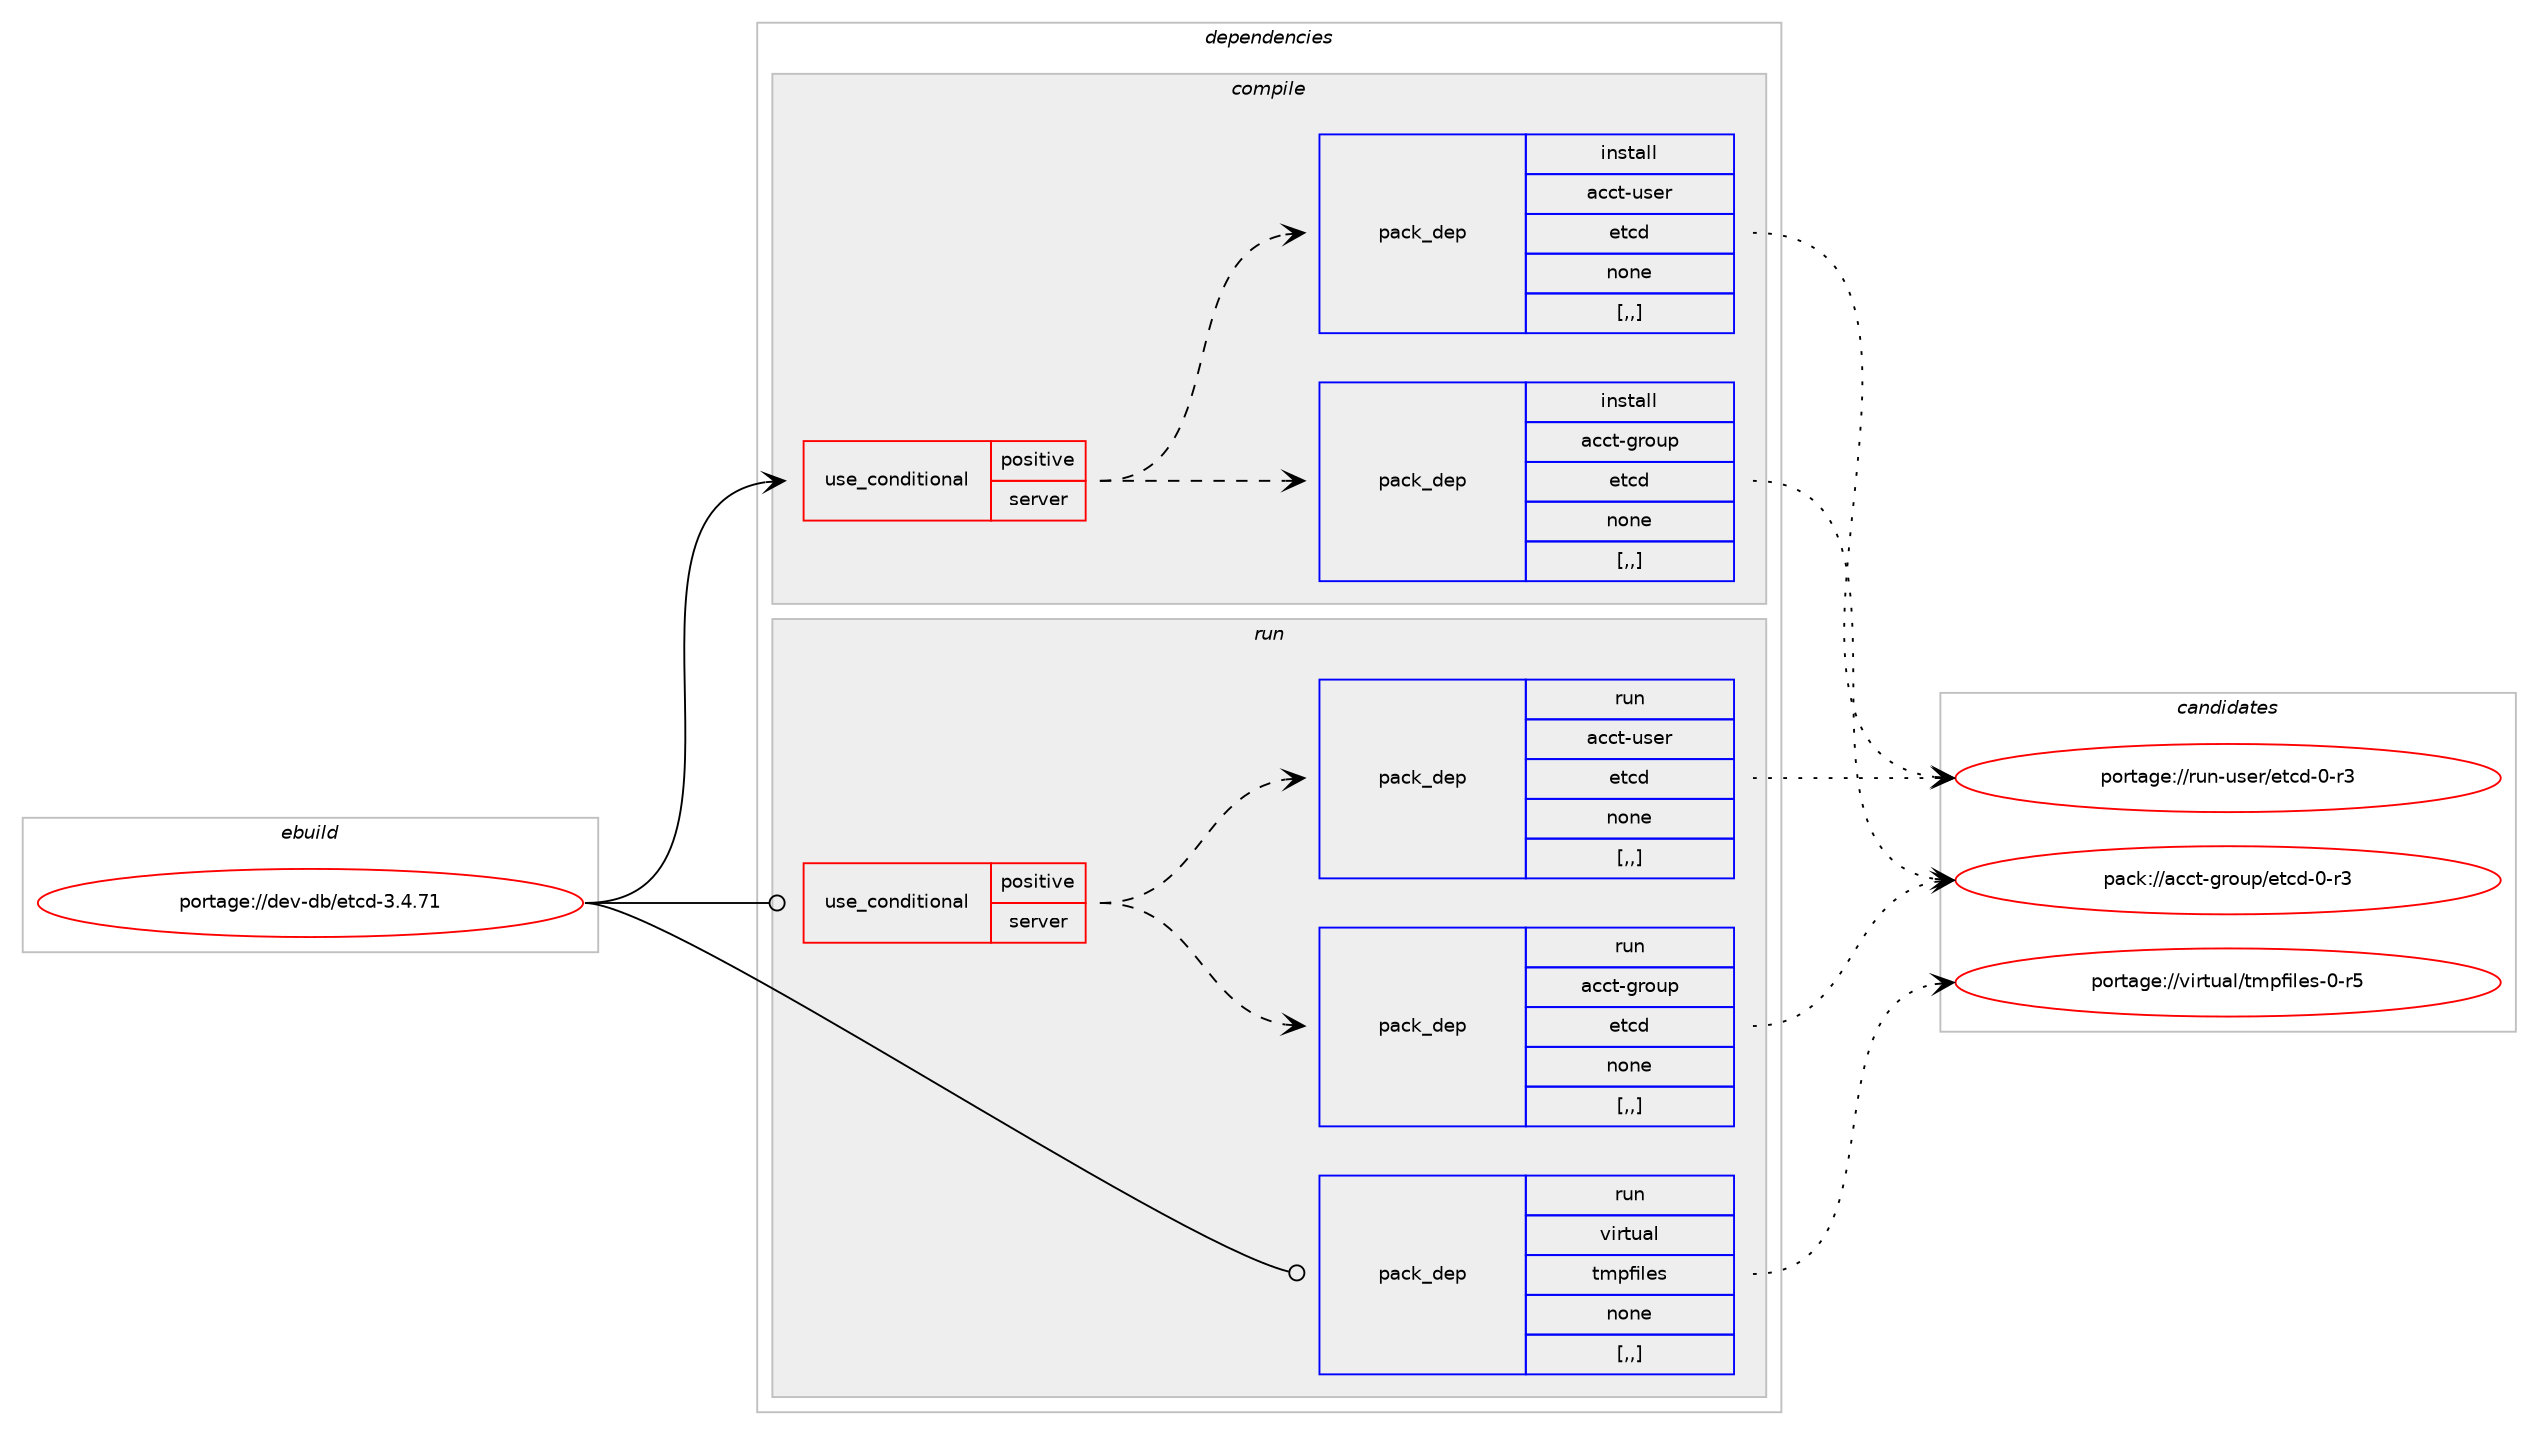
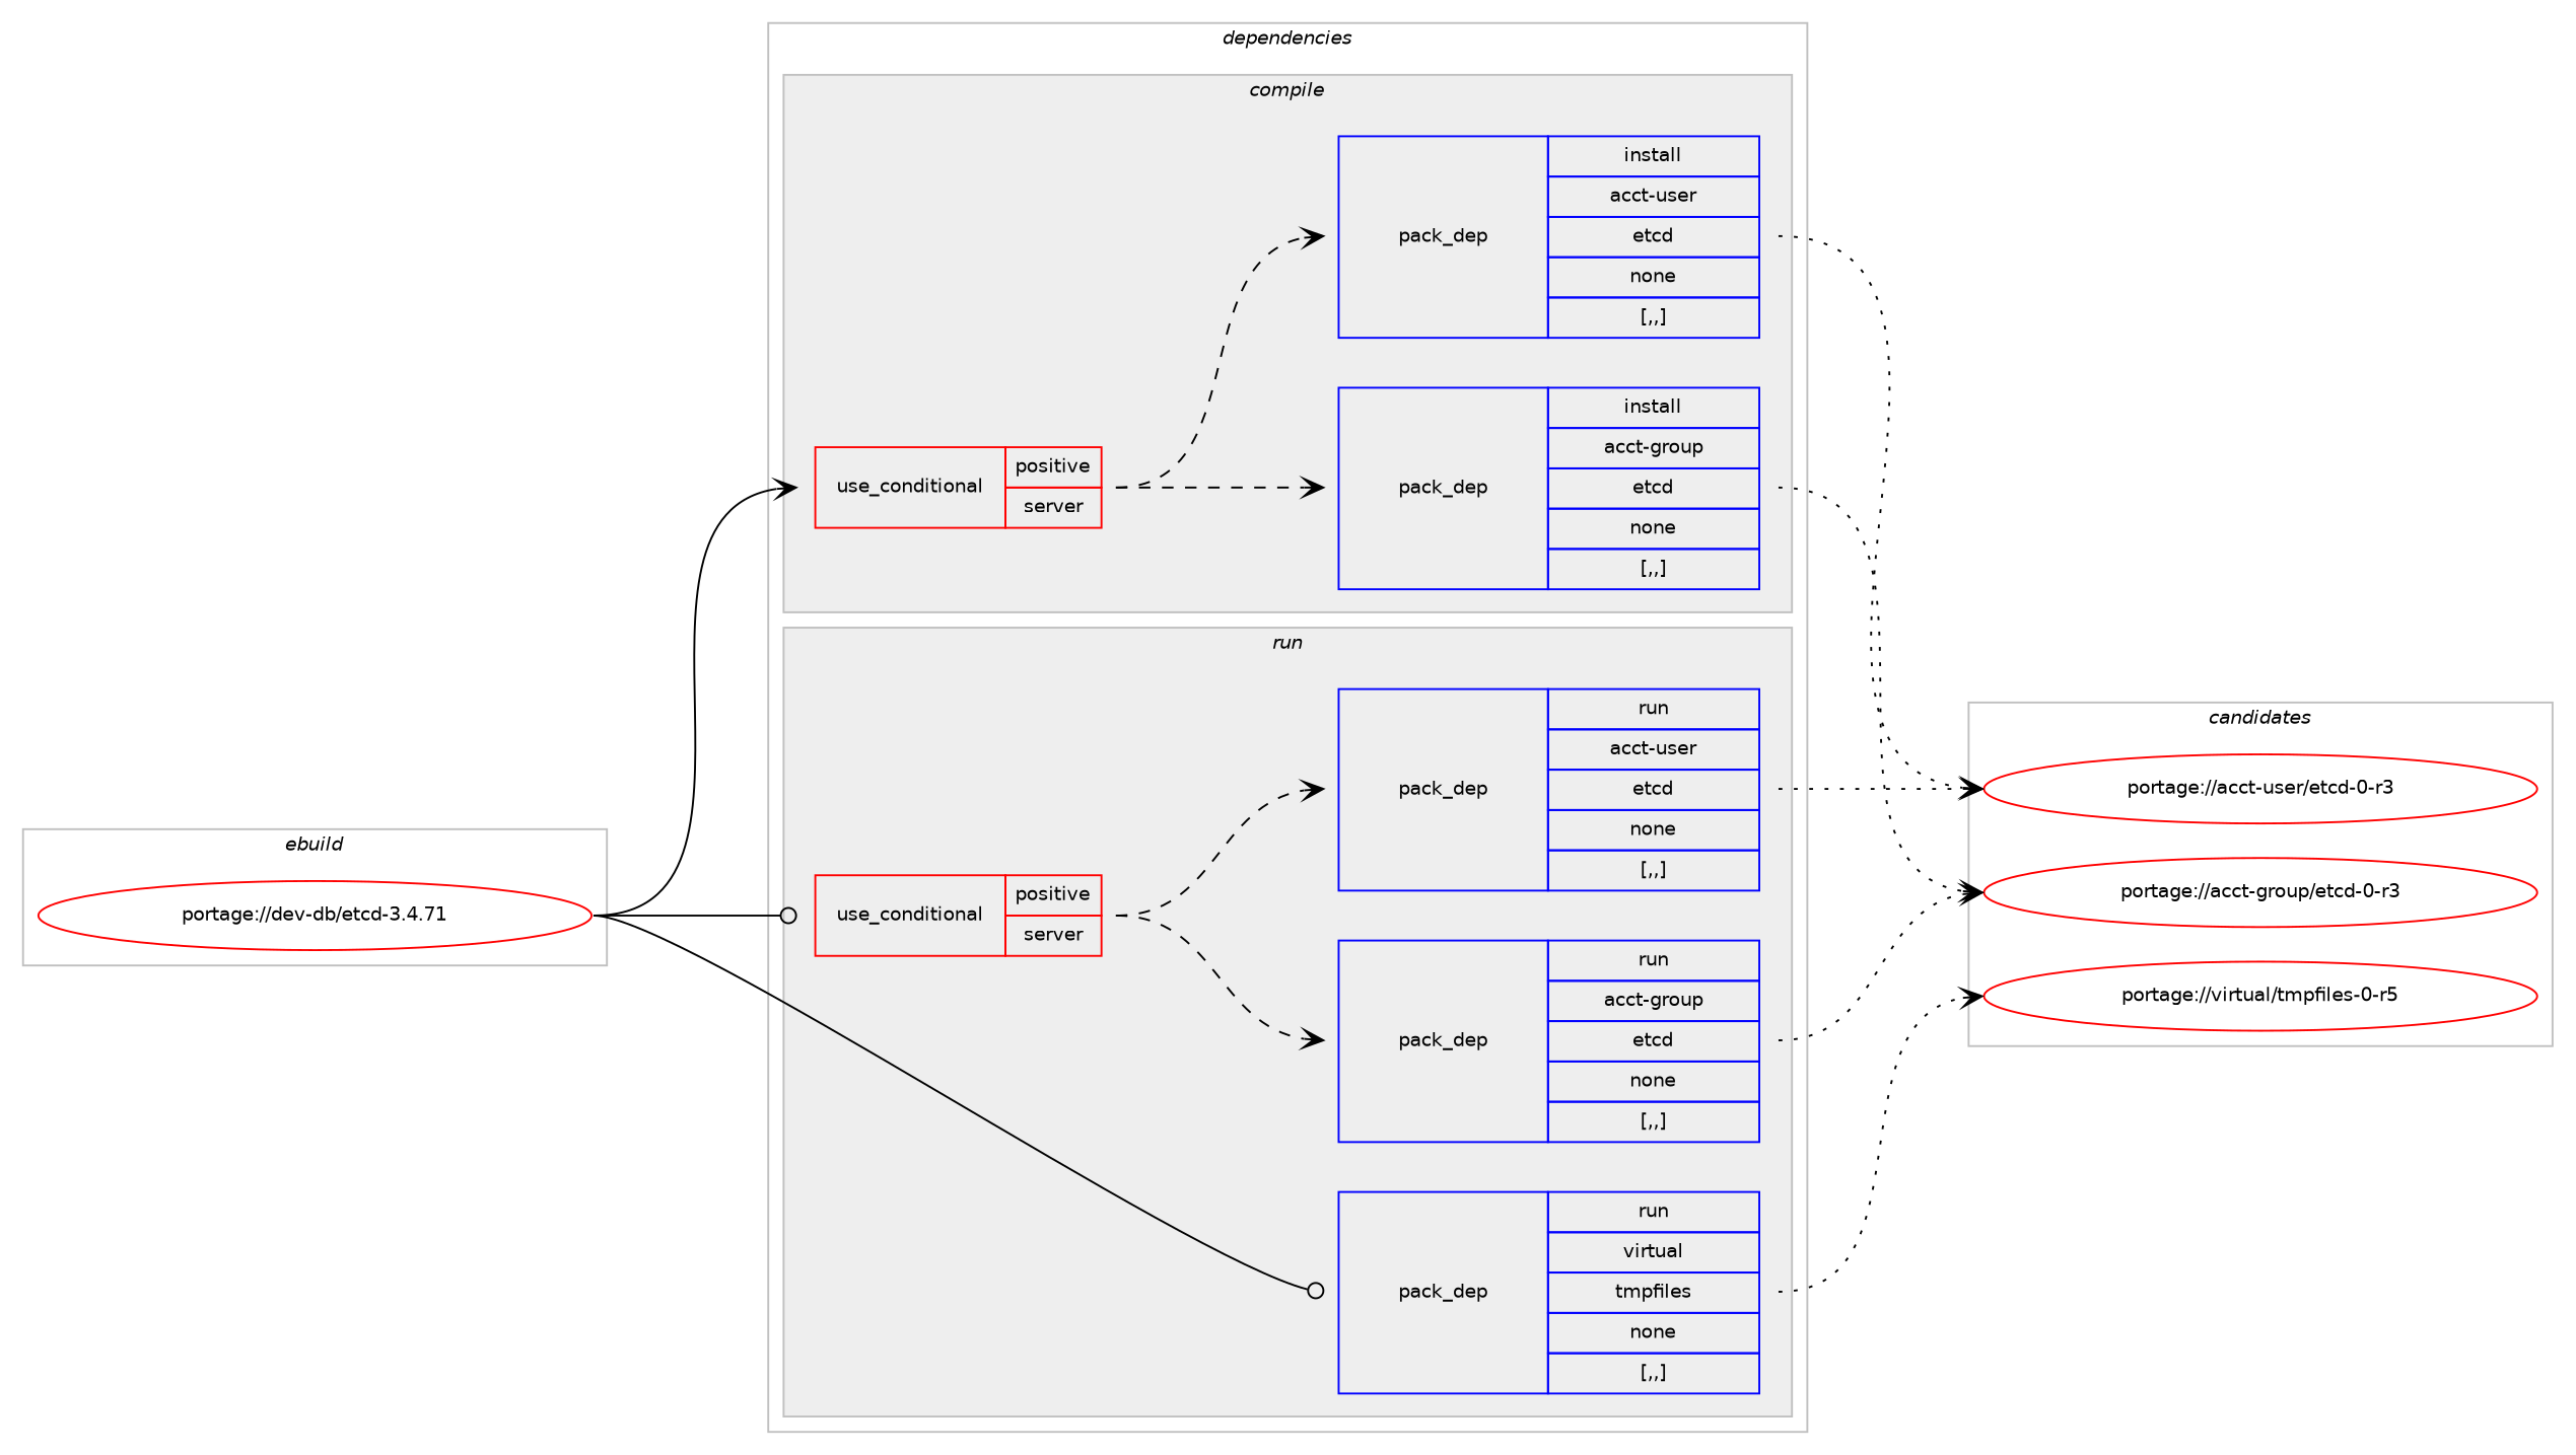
  digraph {
    compound=true
    concentrate=true
    fontname=Helvetica
    fontsize=10
    newrank=true
    rankdir=LR
    ranksep=1.5
    node [color=red fontname=Helvetica fontsize=10 shape=none]
    edge [arrowhead=vee headport=w style=dotted tailport=e weight=20]
    n1 [label="portage://dev-db/etcd-3.4.71" width=4 shape=""]
    n2 [color=blue label=<<TABLE BORDER="0" CELLBORDER="1" CELLSPACING="0" CELLPADDING="4" WIDTH="220"><TR><TD ROWSPAN="6" CELLPADDING="30">pack_dep</TD></TR><TR><TD WIDTH="110">install</TD></TR><TR><TD>acct-group</TD></TR><TR><TD>etcd</TD></TR><TR><TD>none</TD></TR><TR><TD>[,,]</TD></TR></TABLE>>]
    n3 [color=blue label=<<TABLE BORDER="0" CELLBORDER="1" CELLSPACING="0" CELLPADDING="4" WIDTH="220"><TR><TD ROWSPAN="6" CELLPADDING="30">pack_dep</TD></TR><TR><TD WIDTH="110">install</TD></TR><TR><TD>acct-user</TD></TR><TR><TD>etcd</TD></TR><TR><TD>none</TD></TR><TR><TD>[,,]</TD></TR></TABLE>>]
    n4 [label=<<TABLE BORDER="0" CELLBORDER="1" CELLSPACING="0" CELLPADDING="4"><TR><TD ROWSPAN="3" CELLPADDING="10">use_conditional</TD></TR><TR><TD>positive</TD></TR><TR><TD>server</TD></TR></TABLE>>]
    n5 [color=blue label=<<TABLE BORDER="0" CELLBORDER="1" CELLSPACING="0" CELLPADDING="4" WIDTH="220"><TR><TD ROWSPAN="6" CELLPADDING="30">pack_dep</TD></TR><TR><TD WIDTH="110">run</TD></TR><TR><TD>acct-group</TD></TR><TR><TD>etcd</TD></TR><TR><TD>none</TD></TR><TR><TD>[,,]</TD></TR></TABLE>>]
    n6 [color=blue label=<<TABLE BORDER="0" CELLBORDER="1" CELLSPACING="0" CELLPADDING="4" WIDTH="220"><TR><TD ROWSPAN="6" CELLPADDING="30">pack_dep</TD></TR><TR><TD WIDTH="110">run</TD></TR><TR><TD>acct-user</TD></TR><TR><TD>etcd</TD></TR><TR><TD>none</TD></TR><TR><TD>[,,]</TD></TR></TABLE>>]
    n7 [label=<<TABLE BORDER="0" CELLBORDER="1" CELLSPACING="0" CELLPADDING="4"><TR><TD ROWSPAN="3" CELLPADDING="10">use_conditional</TD></TR><TR><TD>positive</TD></TR><TR><TD>server</TD></TR></TABLE>>]
    n8 [color=blue label=<<TABLE BORDER="0" CELLBORDER="1" CELLSPACING="0" CELLPADDING="4" WIDTH="220"><TR><TD ROWSPAN="6" CELLPADDING="30">pack_dep</TD></TR><TR><TD WIDTH="110">run</TD></TR><TR><TD>virtual</TD></TR><TR><TD>tmpfiles</TD></TR><TR><TD>none</TD></TR><TR><TD>[,,]</TD></TR></TABLE>>]
-   n9 [label="pack://acct-group/etcd-0-r3" width=4 shape=""]
-   n10 [label="portage://run-user/etcd-0-r3" width=4 shape=""]
+   n9 [label="portage://acct-group/etcd-0-r3" width=4 shape=""]
+   n10 [label="portage://acct-user/etcd-0-r3" width=4 shape=""]
    n11 [label="portage://virtual/tmpfiles-0-r5" width=4 shape=""]
    subgraph cluster_1 {
      color=gray
      label=<<i>ebuild</i>>
      n1
    }
    subgraph cluster_2 {
      color=gray
      label=<<i>dependencies</i>>
      subgraph cluster_3 {
        color=gray
        fillcolor="#eeeeee"
        label=<<i>compile</i>>
        style=filled
        subgraph sub_4 {
          color=gray
          fillcolor="#eeeeee"
          label=<<i>compile</i>>
          style=filled
          n4
          subgraph sub_5 {
            color=gray
            fillcolor="#eeeeee"
            label=<<i>compile</i>>
            style=filled
            n2
          }
          subgraph sub_6 {
            color=gray
            fillcolor="#eeeeee"
            label=<<i>compile</i>>
            style=filled
            n3
          }
        }
      }
      subgraph cluster_7 {
        color=gray
        fillcolor="#eeeeee"
        label=<<i>compile and run</i>>
        style=filled
      }
      subgraph cluster_8 {
        color=gray
        fillcolor="#eeeeee"
        label=<<i>run</i>>
        style=filled
        subgraph sub_9 {
          color=gray
          fillcolor="#eeeeee"
          label=<<i>run</i>>
          style=filled
          n7
          subgraph sub_10 {
            color=gray
            fillcolor="#eeeeee"
            label=<<i>run</i>>
            style=filled
            n5
          }
          subgraph sub_11 {
            color=gray
            fillcolor="#eeeeee"
            label=<<i>run</i>>
            style=filled
            n6
          }
        }
        subgraph sub_12 {
          color=gray
          fillcolor="#eeeeee"
          label=<<i>run</i>>
          style=filled
          n8
        }
      }
    }
    subgraph cluster_13 {
      color=gray
      label=<<i>candidates</i>>
      rank=same
      subgraph sub_14 {
        color=black
        label=<<i>candidates</i>>
        nodesep=1
        rank=same
        n9
      }
      subgraph sub_15 {
        color=black
        label=<<i>candidates</i>>
        nodesep=1
        rank=same
        n10
      }
      subgraph sub_16 {
        color=black
        label=<<i>candidates</i>>
        nodesep=1
        rank=same
        n9
      }
      subgraph sub_17 {
        color=black
        label=<<i>candidates</i>>
        nodesep=1
        rank=same
        n10
      }
      subgraph sub_18 {
        color=black
        label=<<i>candidates</i>>
        nodesep=1
        rank=same
        n11
      }
    }
    n1 -> n4 [style=solid]
    n1 -> n7 [arrowhead=odot style=solid]
    n1 -> n8 [arrowhead=odot style=solid]
    n2 -> n9 [weight=100]
    n3 -> n10 [weight=100]
    n4 -> n2 [style=dashed]
    n4 -> n3 [style=dashed]
    n5 -> n9 [weight=100]
    n6 -> n10 [weight=100]
    n7 -> n5 [style=dashed]
    n7 -> n6 [style=dashed]
    n8 -> n11 [weight=100]
  }
